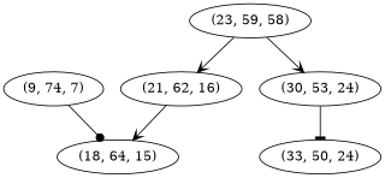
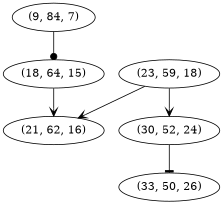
  digraph {
    edge [arrowhead=vee]
    n1 [label="(18, 64, 15)"]
-   "(9, 74, 7)"
+   "(9, 74, 7)" [label="(9, 84, 7)"]
    "(21, 62, 16)"
-   "(23, 59, 18)" [label="(23, 59, 58)"]
-   "(30, 53, 24)"
-   "(33, 50, 26)" [label="(33, 50, 24)"]
-   "(21, 62, 16)" -> n1
+   "(23, 59, 18)"
+   "(30, 53, 24)" [label="(30, 52, 24)"]
+   "(33, 50, 26)"
+   n1 -> "(21, 62, 16)"
    "(9, 74, 7)" -> n1 [arrowhead=dot]
    "(23, 59, 18)" -> "(21, 62, 16)"
    "(23, 59, 18)" -> "(30, 53, 24)"
    "(30, 53, 24)" -> "(33, 50, 26)" [arrowhead=tee]
  }
